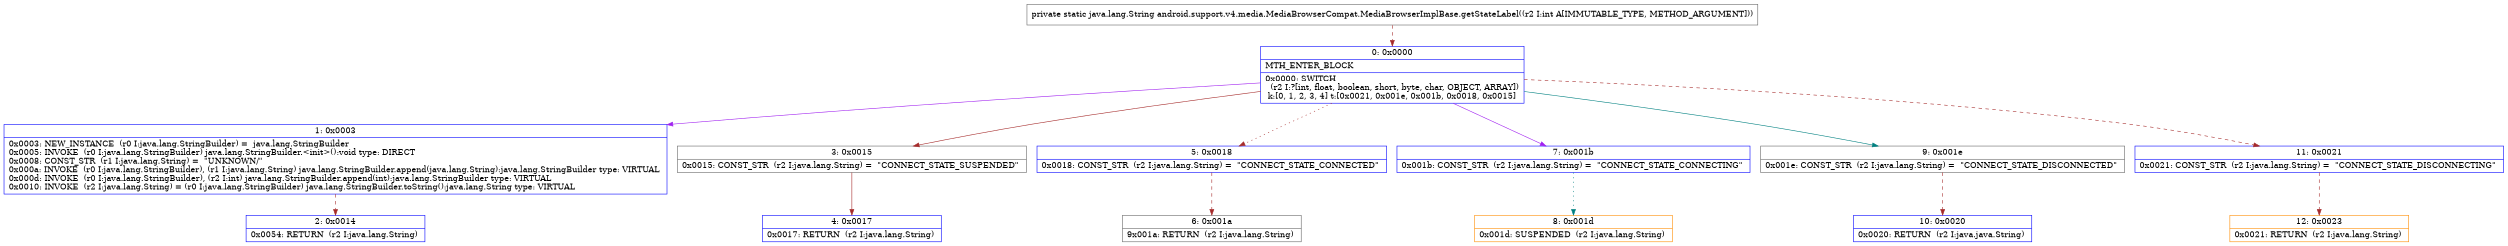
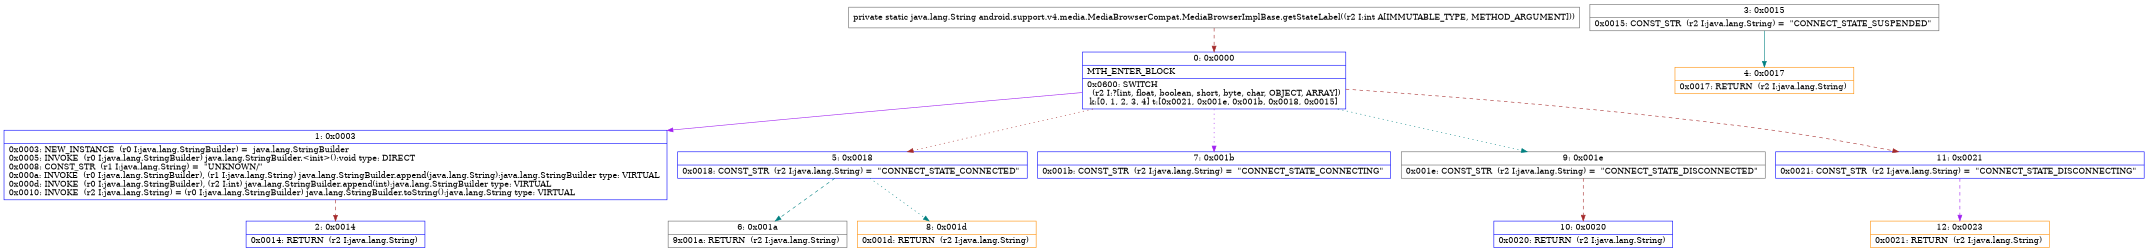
  digraph {
    node [color=blue shape=record]
    edge [color=brown style=dashed]
-   n1 [label="{0\:\ 0x0000|MTH_ENTER_BLOCK\l|0x0000: SWITCH  \l  (r2 I:?[int, float, boolean, short, byte, char, OBJECT, ARRAY])\l k:[0, 1, 2, 3, 4] t:[0x0021, 0x001e, 0x001b, 0x0018, 0x0015] \l}"]
+   n1 [label="{0\:\ 0x0000|MTH_ENTER_BLOCK\l|0x0600: SWITCH  \l  (r2 I:?[int, float, boolean, short, byte, char, OBJECT, ARRAY])\l k:[0, 1, 2, 3, 4] t:[0x0021, 0x001e, 0x001b, 0x0018, 0x0015] \l}"]
    n2 [label="{1\:\ 0x0003|0x0003: NEW_INSTANCE  (r0 I:java.lang.StringBuilder) =  java.lang.StringBuilder \l0x0005: INVOKE  (r0 I:java.lang.StringBuilder) java.lang.StringBuilder.\<init\>():void type: DIRECT \l0x0008: CONST_STR  (r1 I:java.lang.String) =  \"UNKNOWN\/\" \l0x000a: INVOKE  (r0 I:java.lang.StringBuilder), (r1 I:java.lang.String) java.lang.StringBuilder.append(java.lang.String):java.lang.StringBuilder type: VIRTUAL \l0x000d: INVOKE  (r0 I:java.lang.StringBuilder), (r2 I:int) java.lang.StringBuilder.append(int):java.lang.StringBuilder type: VIRTUAL \l0x0010: INVOKE  (r2 I:java.lang.String) = (r0 I:java.lang.StringBuilder) java.lang.StringBuilder.toString():java.lang.String type: VIRTUAL \l}"]
    n3 [color=gray40 label="{3\:\ 0x0015|0x0015: CONST_STR  (r2 I:java.lang.String) =  \"CONNECT_STATE_SUSPENDED\" \l}"]
    n4 [label="{5\:\ 0x0018|0x0018: CONST_STR  (r2 I:java.lang.String) =  \"CONNECT_STATE_CONNECTED\" \l}"]
    n5 [label="{7\:\ 0x001b|0x001b: CONST_STR  (r2 I:java.lang.String) =  \"CONNECT_STATE_CONNECTING\" \l}"]
    n6 [color=gray40 label="{9\:\ 0x001e|0x001e: CONST_STR  (r2 I:java.lang.String) =  \"CONNECT_STATE_DISCONNECTED\" \l}"]
    n7 [label="{11\:\ 0x0021|0x0021: CONST_STR  (r2 I:java.lang.String) =  \"CONNECT_STATE_DISCONNECTING\" \l}"]
-   n8 [label="{2\:\ 0x0014|0x0054: RETURN  (r2 I:java.lang.String) \l}"]
-   n9 [label="{4\:\ 0x0017|0x0017: RETURN  (r2 I:java.lang.String) \l}"]
+   n8 [label="{2\:\ 0x0014|0x0014: RETURN  (r2 I:java.lang.String) \l}"]
+   n9 [color=darkorange label="{4\:\ 0x0017|0x0017: RETURN  (r2 I:java.lang.String) \l}"]
    n10 [color=gray40 label="{6\:\ 0x001a|9x001a: RETURN  (r2 I:java.lang.String) \l}"]
-   n11 [color=darkorange label="{8\:\ 0x001d|0x001d: SUSPENDED  (r2 I:java.lang.String) \l}"]
-   n12 [label="{10\:\ 0x0020|0x0020: RETURN  (r2 I:java.java.String) \l}"]
+   n11 [color=darkorange label="{8\:\ 0x001d|0x001d: RETURN  (r2 I:java.lang.String) \l}"]
+   n12 [label="{10\:\ 0x0020|0x0020: RETURN  (r2 I:java.lang.String) \l}"]
    n13 [color=darkorange label="{12\:\ 0x0023|0x0021: RETURN  (r2 I:java.lang.String) \l}"]
    n14 [color=gray40 label="{private static java.lang.String android.support.v4.media.MediaBrowserCompat.MediaBrowserImplBase.getStateLabel((r2 I:int A[IMMUTABLE_TYPE, METHOD_ARGUMENT])) }"]
    n1 -> n2 [color=purple style=solid]
-   n1 -> n3 [style=solid]
    n1 -> n4 [style=dotted]
-   n1 -> n5 [color=purple style=solid]
-   n1 -> n6 [color=teal style=solid]
+   n1 -> n5 [color=purple style=dotted]
+   n1 -> n6 [color=teal style=dotted]
    n1 -> n7
    n2 -> n8
-   n3 -> n9 [style=solid]
-   n4 -> n10
-   n5 -> n11 [color=teal style=dotted]
+   n3 -> n9 [color=teal style=solid]
+   n4 -> n10 [color=teal]
+   n4 -> n11 [color=teal style=dotted]
    n6 -> n12
-   n7 -> n13
+   n7 -> n13 [color=purple]
    n14 -> n1
  }
